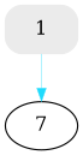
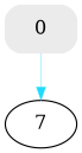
  digraph {
    fontname=Helvetica
    node [style="filled,rounded"]
-   1 [color="#ebebeb" fillcolor="#ebebeb" shape=box]
+   1 [color="#ebebeb" fillcolor="#ebebeb" shape=box label=0]
    7 [color=black fillcolor=white shape=ellipse]
    1 -> 7 [color="#1FDBFD" style="setlinewidth(0.3)"]
  }
